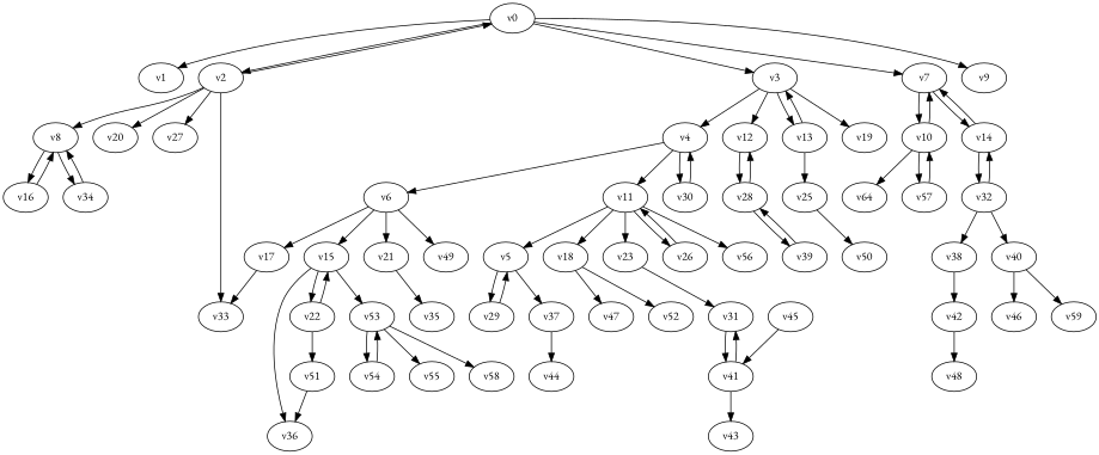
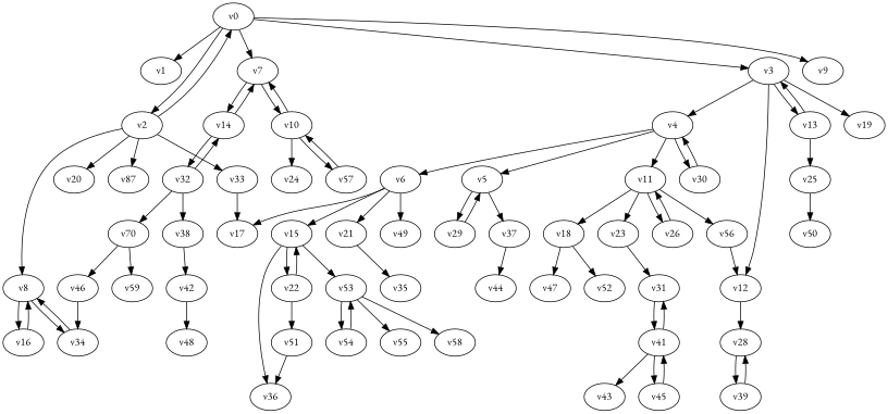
  digraph {
    fontname="EB Garamond"
    node [fontname="EB Garamond" player=0 weight=12]
    edge [fontname="EB Garamond"]
    v0 [weight=10]
    v1 [player=1]
    v2 [weight=1]
    v3 [player=1 weight=14]
    v7 [player=1 weight=6]
    v9 [player=1 weight=-1]
    v8 [weight=5]
    v20 [weight=2]
-   v27 [player=1 weight=11]
+   v27 [player=1 weight=11 label=v87]
    v33 [player=1 weight=14]
    v4 [weight=9]
    v12 [weight=15]
    v13 [player=1]
    v19 [player=1 weight=8]
    v10 [weight=0]
    v14 [weight=1]
    v16 [weight=3]
    v34 [weight=-3]
    v17 [player=1 weight=4]
    v5 [player=1 weight=4]
    v6 [weight=-2]
    v11 [player=1 weight=14]
    v30
    v28 [weight=11]
    v25 [player=1 weight=11]
    v29 [player=1 weight=15]
    v37 [player=1 weight=2]
    v15 [player=1 weight=14]
    v21 [player=1]
    v49 [player=1 weight=1]
    v18
    v23 [player=1 weight=9]
    v26 [weight=11]
    v56 [weight=4]
    v44 [weight=15]
    v22 [weight=16]
    v36 [weight=6]
    v53 [player=1 weight=1]
    v35 [player=1 weight=15]
-   v24 [weight=6 label=v64]
+   v24 [weight=6]
    v57 [player=1]
    v32 [weight=9]
    v47 [player=1 weight=10]
    v52 [weight=7]
    v31 [player=1 weight=-2]
    v39 [player=1 weight=1]
    v50 [weight=14]
    v38 [weight=8]
-   v40 [weight=11]
+   v40 [weight=11 label=v70]
    v51 [player=1]
    v54 [weight=3]
    v55 [player=1 weight=2]
    v58 [weight=5]
    v41 [player=1 weight=9]
    v43 [player=1 weight=14]
    v45 [player=1 weight=8]
    v42 [weight=11]
    v46 [weight=7]
    v59 [player=1 weight=10]
    v48 [weight=13]
    v0 -> v1
    v0 -> v2
    v0 -> v3
    v0 -> v7
    v0 -> v9
    v2 -> v0
    v2 -> v8
    v2 -> v20
    v2 -> v27
    v2 -> v33
    v3 -> v4
    v3 -> v12
    v3 -> v13
    v3 -> v19
    v7 -> v10
    v7 -> v14
    v8 -> v16
    v8 -> v34
-   v17 -> v33
-   v11 -> v5
+   v33 -> v17
+   v4 -> v5
    v4 -> v6
    v4 -> v11
    v4 -> v30
    v12 -> v28
    v13 -> v3
    v13 -> v25
    v10 -> v7
    v10 -> v24
    v10 -> v57
    v14 -> v7
    v14 -> v32
    v16 -> v8
    v34 -> v8
    v5 -> v29
    v5 -> v37
    v6 -> v17
    v6 -> v15
    v6 -> v21
    v6 -> v49
    v11 -> v18
    v11 -> v23
    v11 -> v26
    v11 -> v56
    v30 -> v4
-   v28 -> v12
+   v56 -> v12
    v28 -> v39
    v25 -> v50
    v29 -> v5
    v37 -> v44
    v15 -> v22
    v15 -> v36
    v15 -> v53
    v21 -> v35
    v18 -> v47
    v18 -> v52
    v23 -> v31
    v26 -> v11
    v22 -> v15
    v22 -> v51
    v53 -> v54
    v53 -> v55
    v53 -> v58
    v57 -> v10
    v32 -> v14
    v32 -> v38
    v32 -> v40
    v31 -> v41
    v39 -> v28
    v38 -> v42
    v40 -> v46
    v40 -> v59
    v51 -> v36
    v54 -> v53
    v41 -> v31
    v41 -> v43
+   v41 -> v45
    v45 -> v41
    v42 -> v48
+   v46 -> v34
  }
